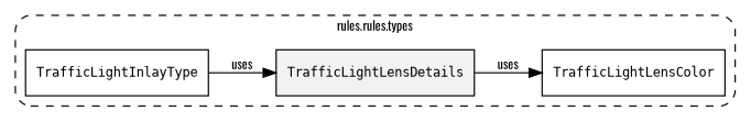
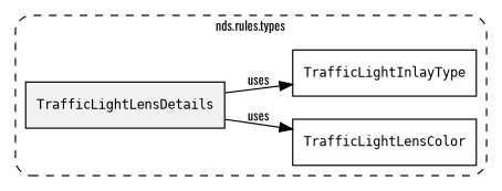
  digraph {
    fontname=Oswald
    fontsize=10
    rankdir=LR
    node [fontname=Oswald fontsize=10 shape=box]
    edge [fontname=Oswald fontsize=10]
    n1 [fillcolor="#0000000D" label=<<font face="monospace"><table align="center" border="0" cellspacing="0" cellpadding="0"><tr><td href="../../../content/packages/nds.rules.types.html#Structure-TrafficLightLensDetails" title="Structure defined in nds.rules.types">TrafficLightLensDetails</td></tr></table></font>> style=filled]
    n2 [label=<<font face="monospace"><table align="center" border="0" cellspacing="0" cellpadding="0"><tr><td href="../../../content/packages/nds.rules.types.html#Enum-TrafficLightLensColor" title="Enum defined in nds.rules.types">TrafficLightLensColor</td></tr></table></font>>]
    n3 [label=<<font face="monospace"><table align="center" border="0" cellspacing="0" cellpadding="0"><tr><td href="../../../content/packages/nds.rules.types.html#Enum-TrafficLightInlayType" title="Enum defined in nds.rules.types">TrafficLightInlayType</td></tr></table></font>>]
    subgraph cluster_1 {
-     label="rules.rules.types"
+     label="nds.rules.types"
      style="dashed, rounded"
      n1
      n2
      n3
    }
    n1 -> n2 [label=uses]
-   n3 -> n1 [label=uses]
+   n1 -> n3 [label=uses]
  }
